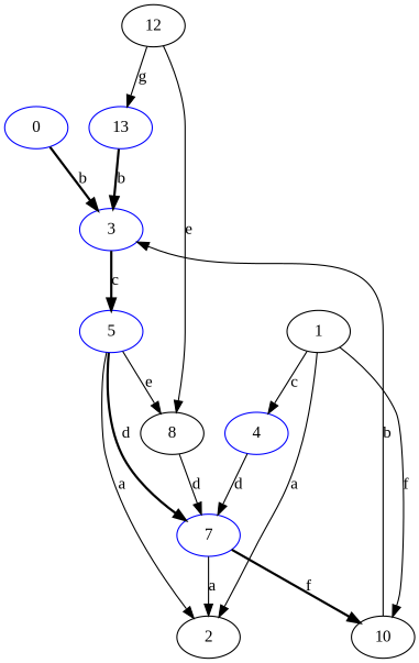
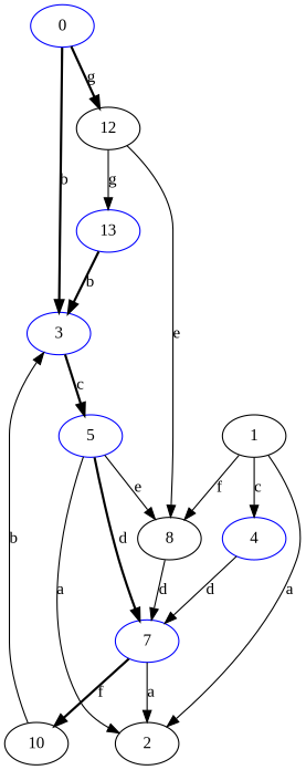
  strict digraph {
    fontname="Liberation Serif"
    node [color=blue fontname="Liberation Serif"]
    edge [fontname="Liberation Serif" style=solid]
    3
    5
    7
    2 [color=black]
    8 [color=black]
    4
    10 [color=black]
    0
    12 [color=black]
    13
    1 [color=black]
    3 -> 5 [label=c style=bold]
    5 -> 7 [label=d style=bold]
    5 -> 2 [label=a]
    5 -> 8 [label=e]
    7 -> 2 [label=a]
    7 -> 10 [label=f style=bold]
    8 -> 7 [label=d]
    4 -> 7 [label=d]
    10 -> 3 [label=b]
    0 -> 3 [label=b style=bold]
+   0 -> 12 [label=g style=bold]
    12 -> 8 [label=e]
    12 -> 13 [label=g]
    13 -> 3 [label=b style=bold]
    1 -> 2 [label=a]
    1 -> 4 [label=c]
-   1 -> 10 [label=f]
+   1 -> 8 [label=f]
  }
